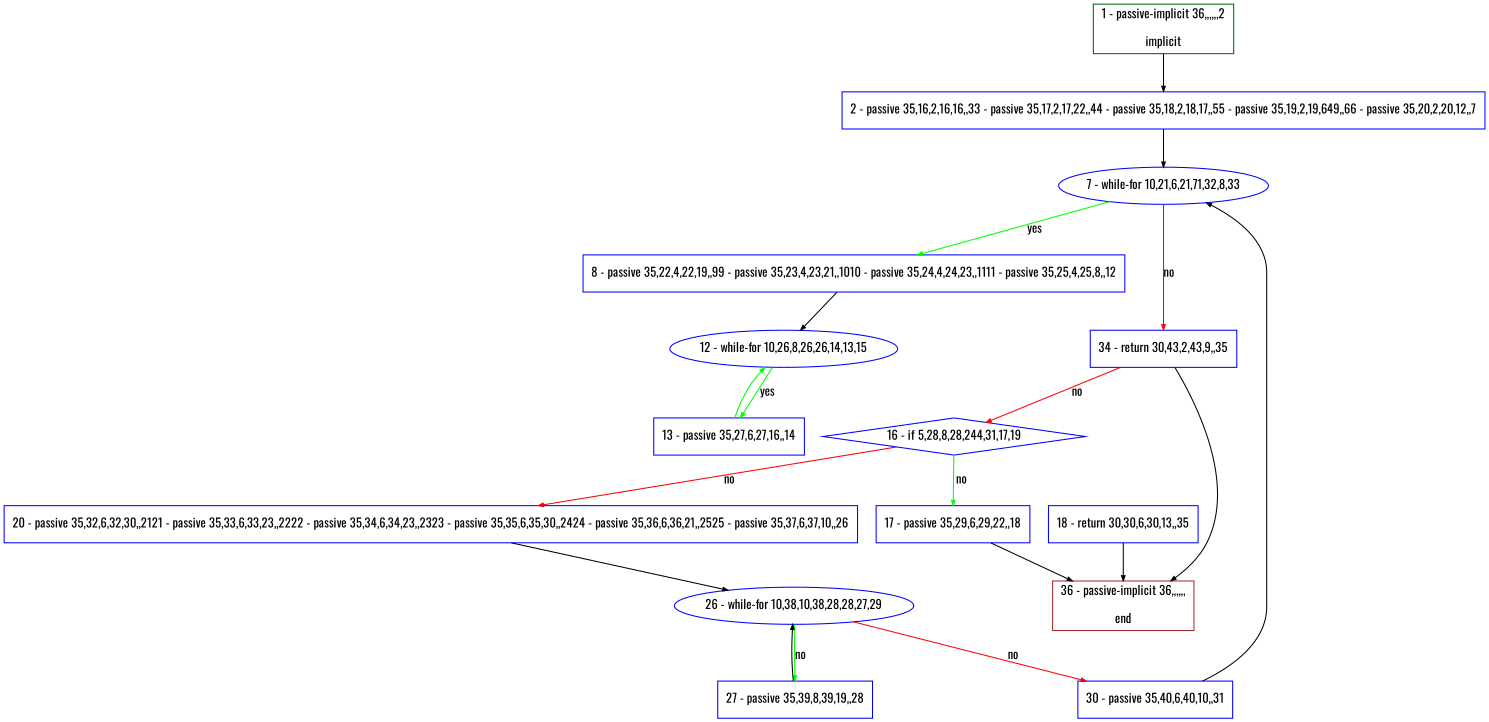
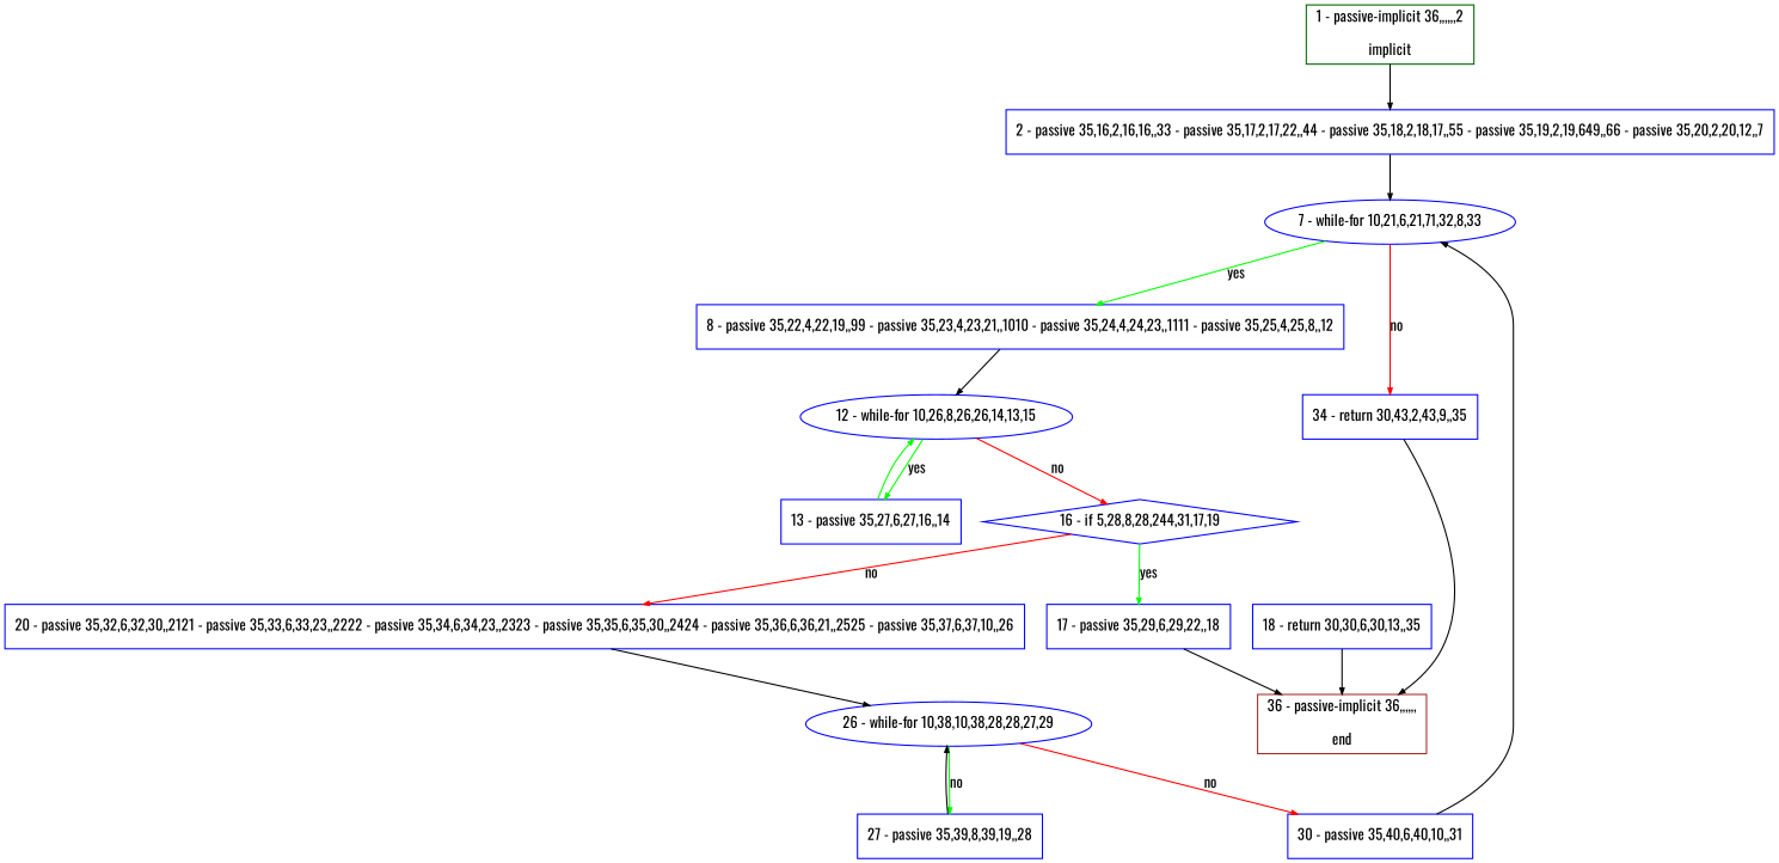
  digraph {
    bgcolor=white
    compound=true
    fillcolor="#FFFFCC"
    fontname=Oswald
    fontsize=12
    pack=true
    packmode=clust
    style="rounded,filled"
    node [color="#0000ff" compound=true fillcolor="#ffffff" fixedsize=false fontname=Oswald fontsize=12 node_initialized=no shape=box style=filled]
    edge [arrowhead=normal arrowsize=0.5 arrowtail=none color="#000000" compound=true dir=forward fontcolor=black fontname=Oswald fontsize=12]
    n1 [label="2 - passive 35,16,2,16,16,,33 - passive 35,17,2,17,22,,44 - passive 35,18,2,18,17,,55 - passive 35,19,2,19,649,,66 - passive 35,20,2,20,12,,7"]
    n2 [label="7 - while-for 10,21,6,21,71,32,8,33" shape=oval]
    n3 [label="8 - passive 35,22,4,22,19,,99 - passive 35,23,4,23,21,,1010 - passive 35,24,4,24,23,,1111 - passive 35,25,4,25,8,,12"]
    n4 [label="34 - return 30,43,2,43,9,,35"]
    n5 [color="#006400" label="1 - passive-implicit 36,,,,,,2\n\nimplicit"]
    n6 [label="12 - while-for 10,26,8,26,26,14,13,15" shape=oval]
    n7 [color="#a52a2a" label="36 - passive-implicit 36,,,,,,\n\nend"]
    n8 [label="13 - passive 35,27,6,27,16,,14"]
    n9 [label="16 - if 5,28,8,28,244,31,17,19" shape=diamond]
    n10 [label="17 - passive 35,29,6,29,22,,18"]
    n11 [label="20 - passive 35,32,6,32,30,,2121 - passive 35,33,6,33,23,,2222 - passive 35,34,6,34,23,,2323 - passive 35,35,6,35,30,,2424 - passive 35,36,6,36,21,,2525 - passive 35,37,6,37,10,,26"]
    n12 [label="26 - while-for 10,38,10,38,28,28,27,29" shape=oval]
    n13 [label="18 - return 30,30,6,30,13,,35"]
    n14 [label="27 - passive 35,39,8,39,19,,28"]
    n15 [label="30 - passive 35,40,6,40,10,,31"]
    n1 -> n2
    n2 -> n3 [color="#00ff00" label=yes]
    n2 -> n4 [color="#ff0000" label=no]
    n3 -> n6
    n4 -> n7
    n5 -> n1
    n6 -> n8 [color="#00ff00" label=yes]
-   n4 -> n9 [color="#ff0000" label=no]
+   n6 -> n9 [color="#ff0000" label=no]
    n8 -> n6 [color="#00ff00"]
-   n9 -> n10 [color="#00ff00" label=no]
+   n9 -> n10 [color="#00ff00" label=yes]
    n9 -> n11 [color="#ff0000" label=no]
    n10 -> n7
    n11 -> n12
    n12 -> n14 [color="#00ff00" label=no]
    n12 -> n15 [color="#ff0000" label=no]
    n13 -> n7
    n14 -> n12
    n15 -> n2
  }
